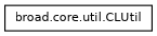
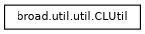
  digraph {
    rankdir=LR
-   n1 [color=black fillcolor=white fontname=Helvetica fontsize=10 height=0.2 label="broad.core.util.CLUtil" shape=record style=filled width=0.4]
+   n1 [color=black fillcolor=white fontname=Helvetica fontsize=10 height=0.2 label="broad.util.util.CLUtil" shape=record style=filled width=0.4]
  }
